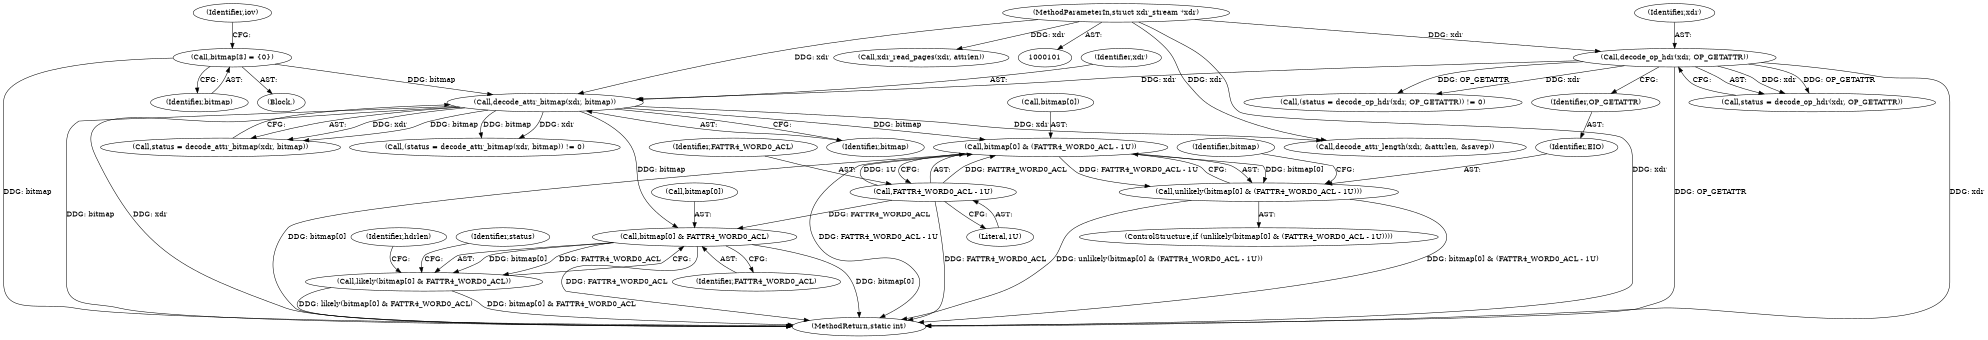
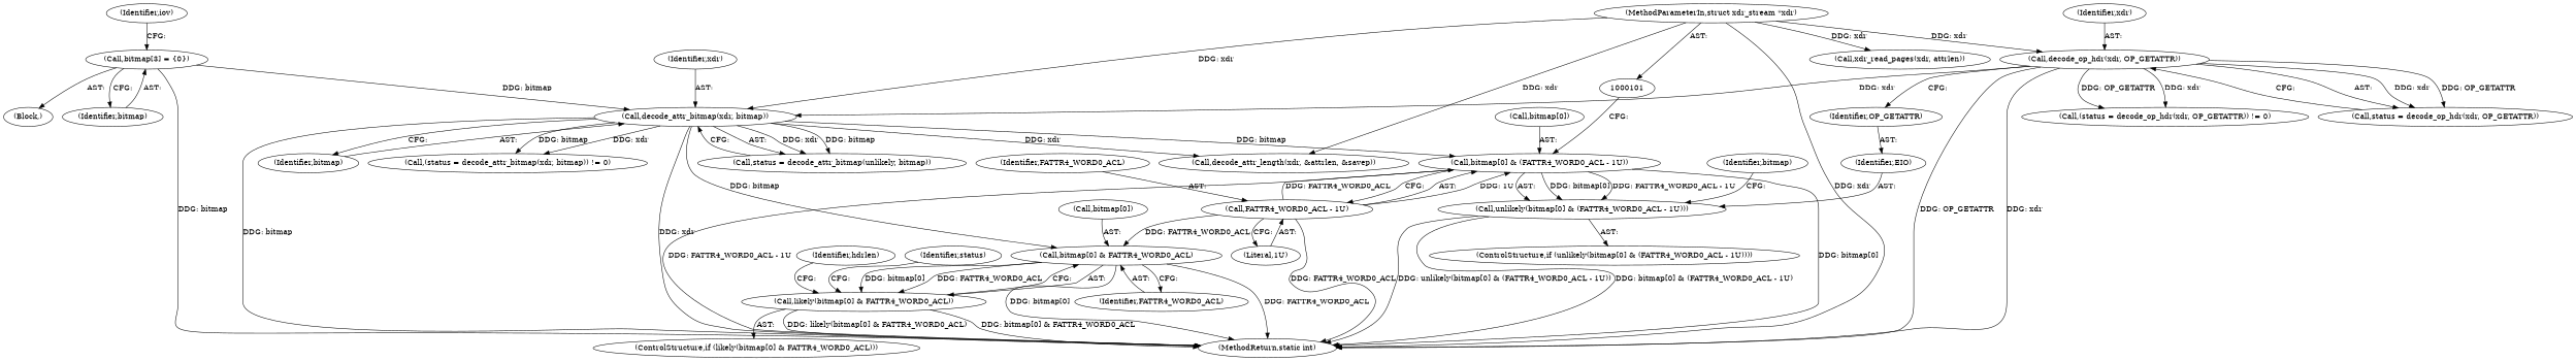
  digraph {
    fontname="DejaVu Serif"
    node [fontname="DejaVu Serif"]
    edge [fontname="DejaVu Serif"]
    n1 [label="(Call,bitmap[0] & (FATTR4_WORD0_ACL - 1U))"]
    n2 [label="(Call,FATTR4_WORD0_ACL - 1U)"]
    n3 [label="(Call,unlikely(bitmap[0] & (FATTR4_WORD0_ACL - 1U)))"]
    n4 [label="(MethodReturn,static int)"]
    n5 [label="(Call,bitmap[0] & FATTR4_WORD0_ACL)"]
    n6 [label="(Literal,1U)"]
    n7 [label="(ControlStructure,if (unlikely(bitmap[0] & (FATTR4_WORD0_ACL - 1U))))"]
    n8 [label="(Call,likely(bitmap[0] & FATTR4_WORD0_ACL))"]
    n9 [label="(Identifier,FATTR4_WORD0_ACL)"]
    n10 [label="(Call,decode_attr_bitmap(xdr, bitmap))"]
    n11 [label="(Identifier,bitmap)"]
    n12 [label="(Call,decode_attr_length(xdr, &attrlen, &savep))"]
-   n13 [label="(Call,status = decode_attr_bitmap(xdr, bitmap))"]
+   n13 [label="(Call,status = decode_attr_bitmap(unlikely, bitmap))"]
    n14 [label="(Call,(status = decode_attr_bitmap(xdr, bitmap)) != 0)"]
    n15 [label="(Call,decode_op_hdr(xdr, OP_GETATTR))"]
    n16 [label="(Call,(status = decode_op_hdr(xdr, OP_GETATTR)) != 0)"]
    n17 [label="(Identifier,OP_GETATTR)"]
    n18 [label="(Call,status = decode_op_hdr(xdr, OP_GETATTR))"]
    n19 [label="(Identifier,EIO)"]
    n20 [label="(MethodParameterIn,struct xdr_stream *xdr)"]
    n21 [label="(Call,xdr_read_pages(xdr, attrlen))"]
    1000101
    n23 [label="(Call,bitmap[3] = {0})"]
    n24 [label="(Identifier,bitmap)"]
    n25 [label="(Block,)"]
+   n26 [label="(ControlStructure,if (likely(bitmap[0] & FATTR4_WORD0_ACL)))"]
    n27 [label="(Identifier,xdr)"]
    n28 [label="(Identifier,hdrlen)"]
    n29 [label="(Identifier,FATTR4_WORD0_ACL)"]
    n30 [label="(Identifier,bitmap)"]
    n31 [label="(Identifier,iov)"]
    n32 [label="(Identifier,xdr)"]
    n33 [label="(Call,bitmap[0])"]
    n34 [label="(Identifier,status)"]
    n35 [label="(Call,bitmap[0])"]
    n1 -> n2 [label="CFG: "]
    n1 -> n3 [label="AST: "]
    n1 -> n3 [label="DDG: bitmap[0]"]
    n1 -> n3 [label="DDG: FATTR4_WORD0_ACL - 1U"]
    n1 -> n4 [label="DDG: bitmap[0]"]
    n1 -> n4 [label="DDG: FATTR4_WORD0_ACL - 1U"]
    n2 -> n1 [label="AST: "]
    n2 -> n1 [label="DDG: FATTR4_WORD0_ACL"]
    n2 -> n1 [label="DDG: 1U"]
    n2 -> n4 [label="DDG: FATTR4_WORD0_ACL"]
    n2 -> n5 [label="DDG: FATTR4_WORD0_ACL"]
    n2 -> n6 [label="CFG: "]
-   n3 -> n1 [label="CFG: "]
+   1000101 -> n1 [label="CFG: "]
    n3 -> n4 [label="DDG: unlikely(bitmap[0] & (FATTR4_WORD0_ACL - 1U))"]
    n3 -> n4 [label="DDG: bitmap[0] & (FATTR4_WORD0_ACL - 1U)"]
    n3 -> n7 [label="AST: "]
    n5 -> n4 [label="DDG: FATTR4_WORD0_ACL"]
    n5 -> n4 [label="DDG: bitmap[0]"]
    n5 -> n8 [label="AST: "]
    n5 -> n8 [label="DDG: bitmap[0]"]
    n5 -> n8 [label="DDG: FATTR4_WORD0_ACL"]
    n5 -> n9 [label="CFG: "]
    n6 -> n2 [label="AST: "]
    n8 -> n4 [label="DDG: bitmap[0] & FATTR4_WORD0_ACL"]
    n8 -> n4 [label="DDG: likely(bitmap[0] & FATTR4_WORD0_ACL)"]
    n8 -> n5 [label="CFG: "]
+   n8 -> n26 [label="AST: "]
    n9 -> n5 [label="AST: "]
    n10 -> n1 [label="DDG: bitmap"]
    n10 -> n4 [label="DDG: bitmap"]
    n10 -> n4 [label="DDG: xdr"]
    n10 -> n5 [label="DDG: bitmap"]
    n10 -> n11 [label="CFG: "]
    n10 -> n12 [label="DDG: xdr"]
    n10 -> n13 [label="AST: "]
    n10 -> n13 [label="DDG: xdr"]
    n10 -> n13 [label="DDG: bitmap"]
    n10 -> n14 [label="DDG: xdr"]
    n10 -> n14 [label="DDG: bitmap"]
    n11 -> n10 [label="AST: "]
    n13 -> n10 [label="CFG: "]
    n15 -> n4 [label="DDG: OP_GETATTR"]
    n15 -> n4 [label="DDG: xdr"]
    n15 -> n10 [label="DDG: xdr"]
    n15 -> n16 [label="DDG: xdr"]
    n15 -> n16 [label="DDG: OP_GETATTR"]
    n15 -> n17 [label="CFG: "]
    n15 -> n18 [label="AST: "]
    n15 -> n18 [label="DDG: xdr"]
    n15 -> n18 [label="DDG: OP_GETATTR"]
    n17 -> n19 [label="AST: "]
    n18 -> n15 [label="CFG: "]
    n19 -> n3 [label="AST: "]
    n20 -> n4 [label="DDG: xdr"]
    n20 -> n10 [label="DDG: xdr"]
    n20 -> n12 [label="DDG: xdr"]
    n20 -> n15 [label="DDG: xdr"]
    n20 -> n21 [label="DDG: xdr"]
    n20 -> 1000101 [label="AST: "]
    n23 -> n4 [label="DDG: bitmap"]
    n23 -> n10 [label="DDG: bitmap"]
    n23 -> n24 [label="CFG: "]
    n23 -> n25 [label="AST: "]
    n24 -> n23 [label="AST: "]
    n27 -> n15 [label="AST: "]
    n28 -> n8 [label="CFG: "]
    n29 -> n2 [label="AST: "]
    n30 -> n3 [label="CFG: "]
    n31 -> n23 [label="CFG: "]
    n32 -> n10 [label="AST: "]
    n33 -> n5 [label="AST: "]
    n34 -> n8 [label="CFG: "]
    n35 -> n1 [label="AST: "]
  }
